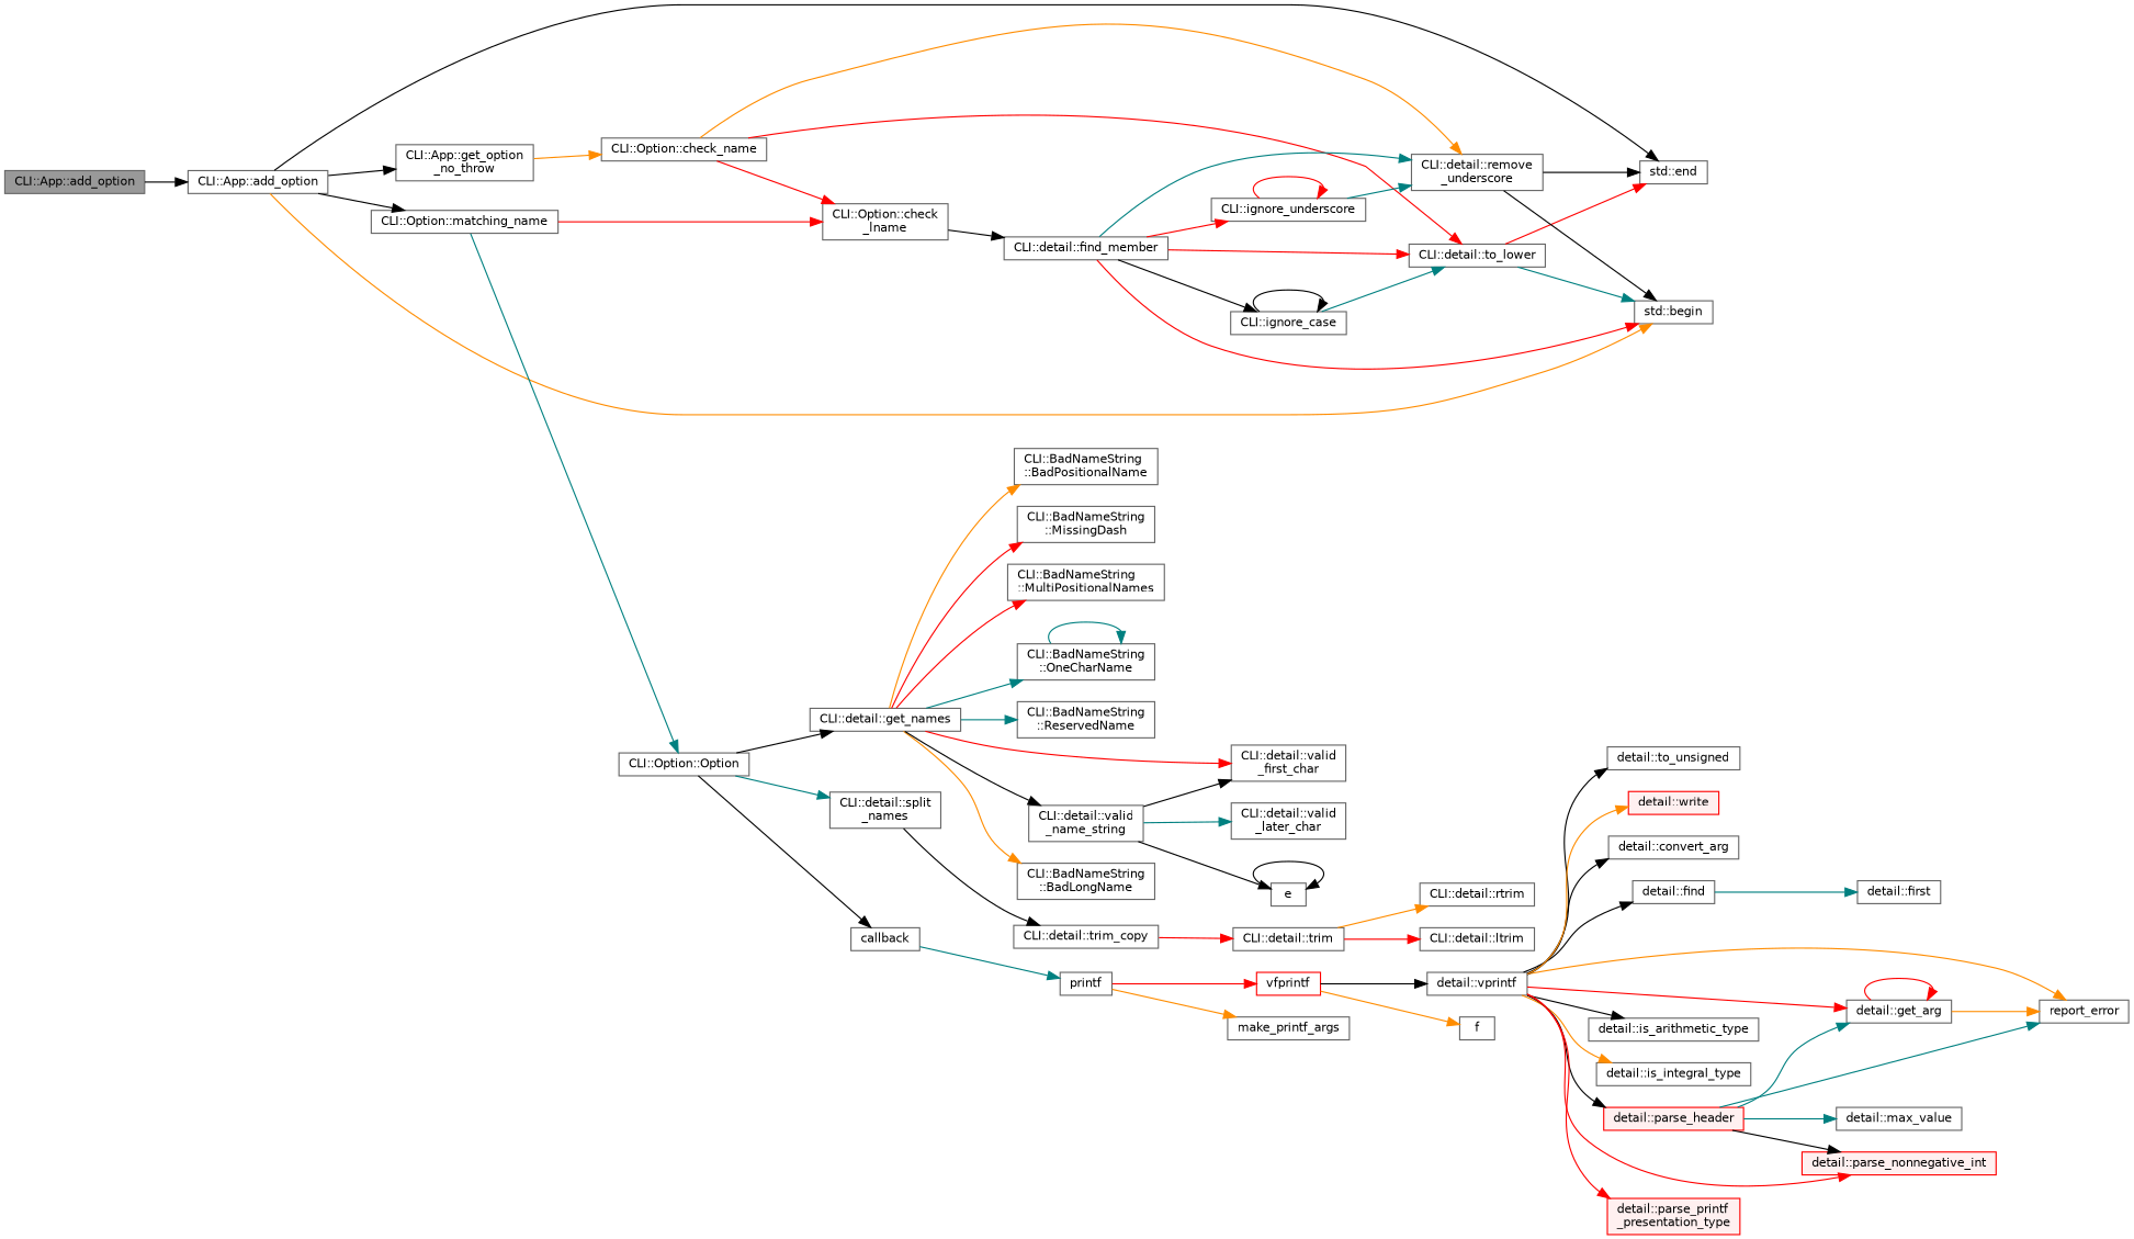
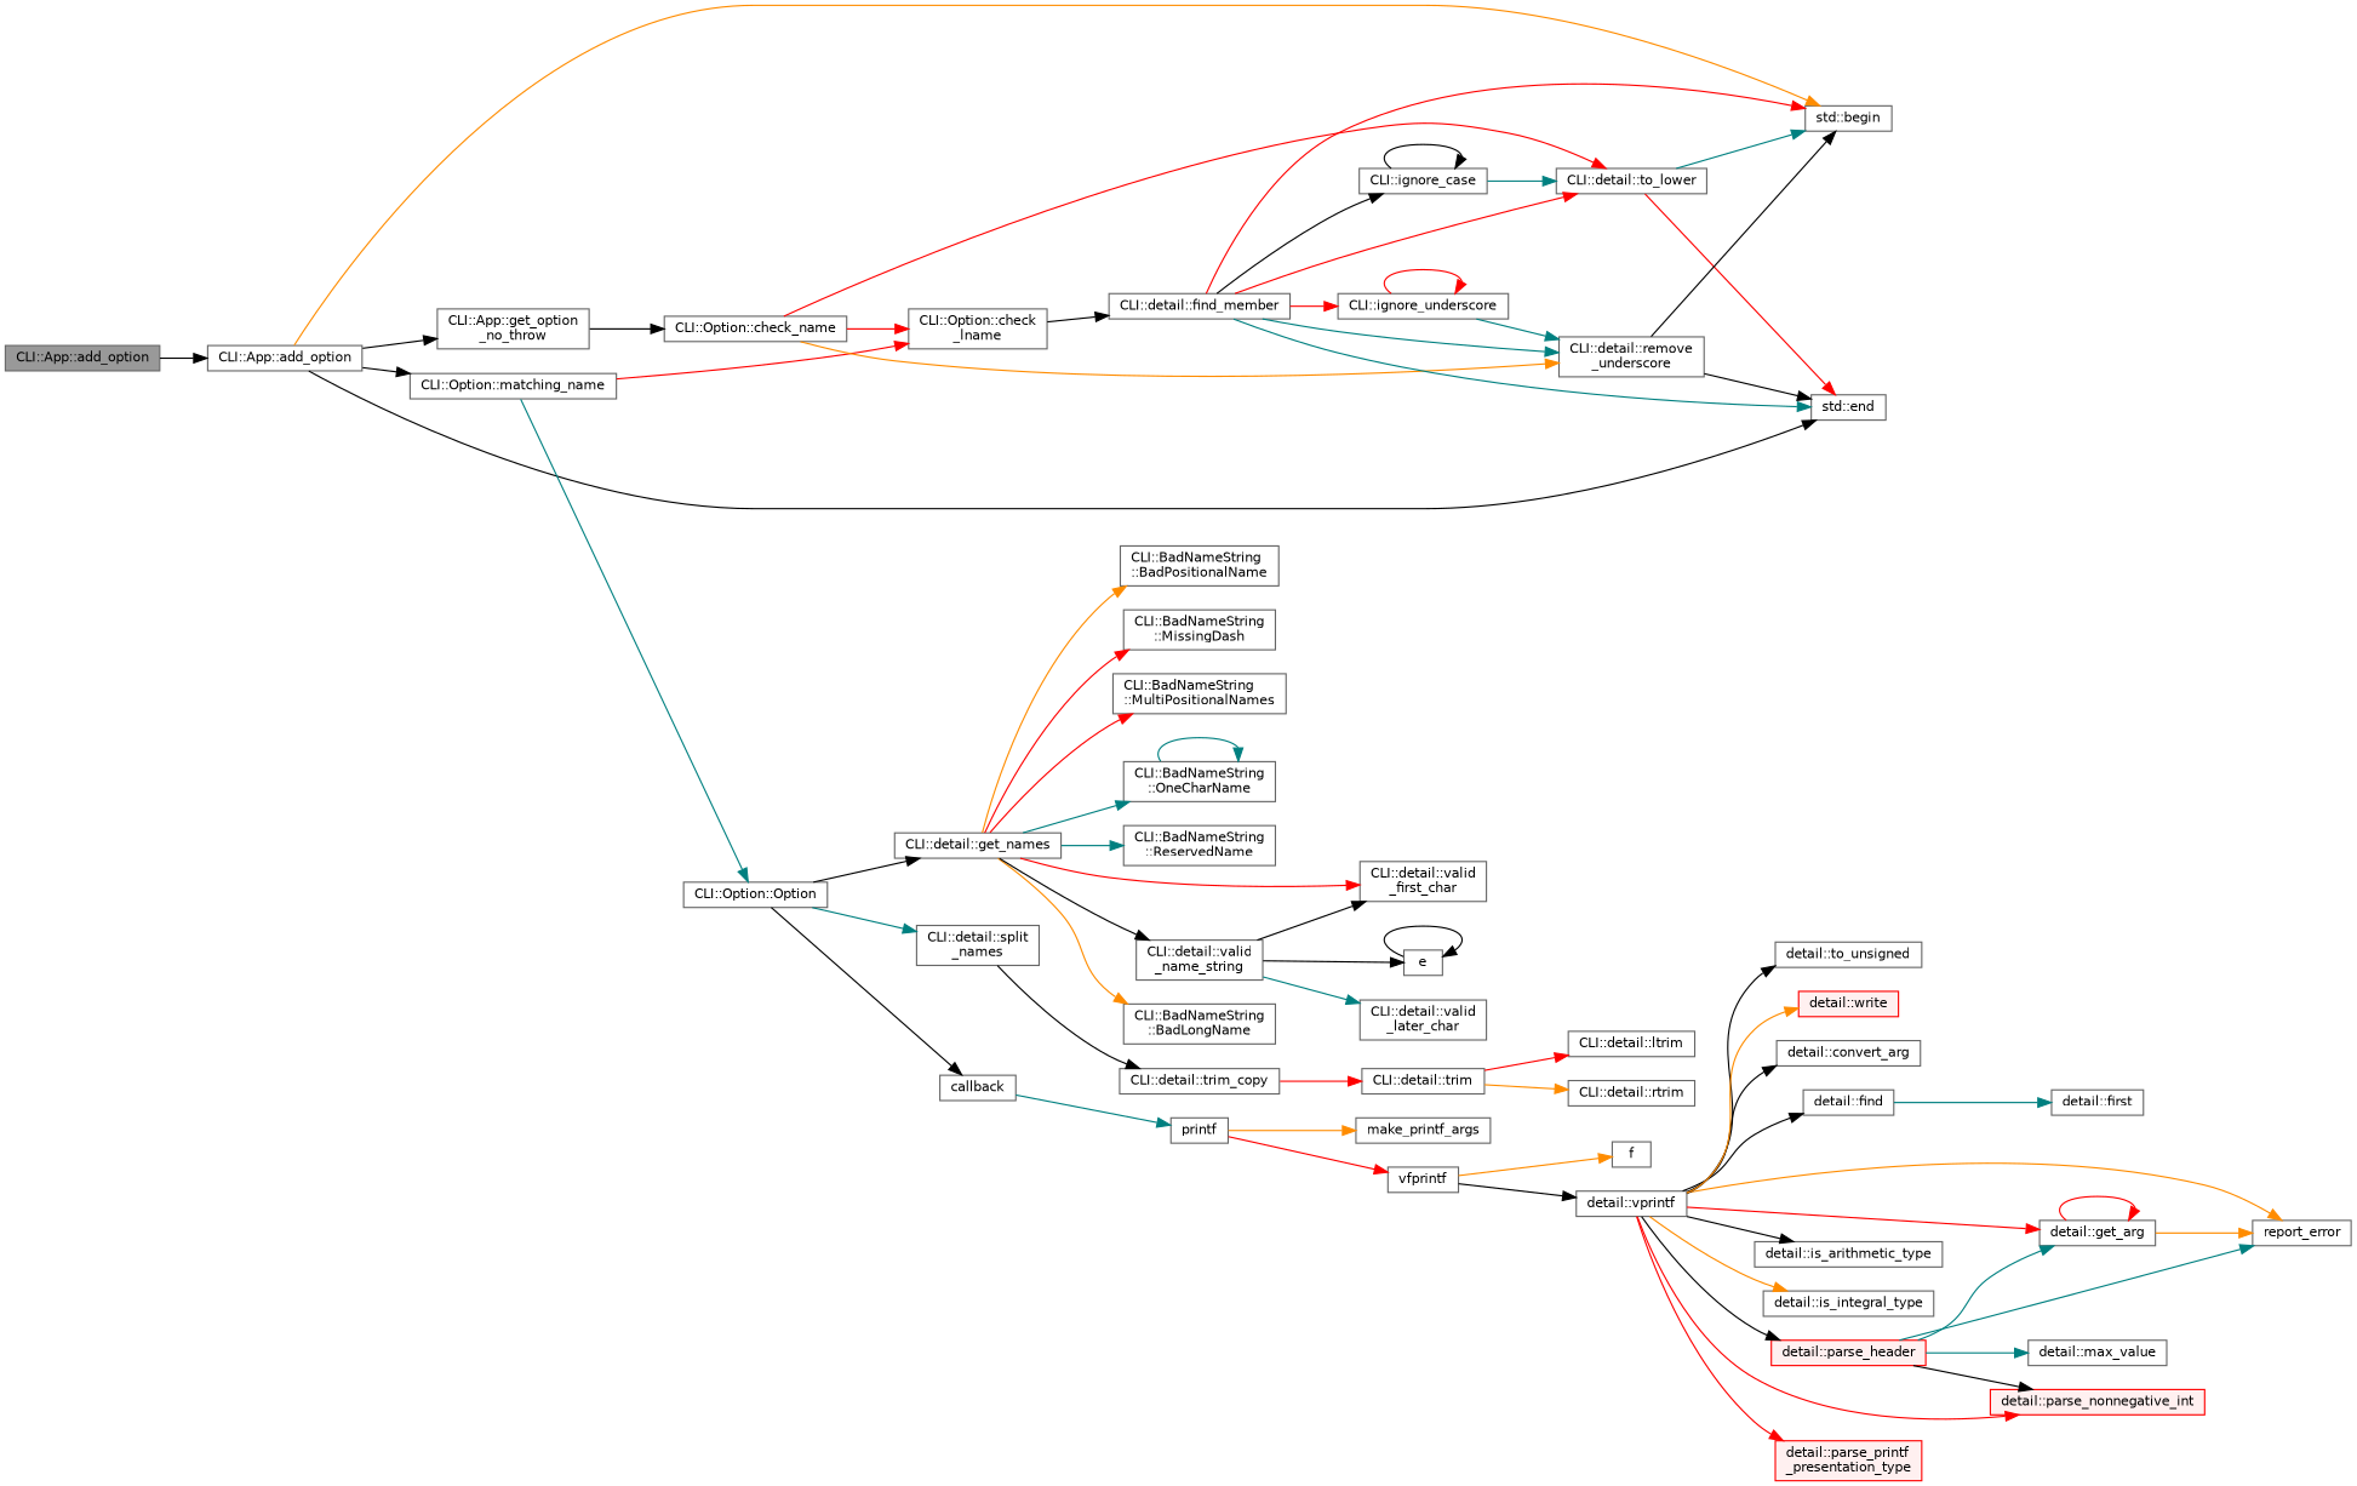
  digraph {
    rankdir=LR
    node [color=grey40 fillcolor=white fontname=Helvetica fontsize=10 shape=box style=filled]
    edge [color=black fontname=Helvetica fontsize=10 labelfontname=Helvetica labelfontsize=10 style=solid]
    n1 [color=gray40 fillcolor=grey60 fontcolor=black height=0.2 label="CLI::App::add_option" width=0.4]
    n2 [height=0.2 label="CLI::App::add_option" width=0.4]
    n3 [height=0.2 label="std::begin" width=0.4]
    n4 [height=0.2 label="std::end" width=0.4]
    n5 [height=0.2 label="CLI::App::get_option\l_no_throw" width=0.4]
    n6 [height=0.2 label="CLI::Option::matching_name" width=0.4]
    n7 [height=0.2 label="CLI::Option::check_name" width=0.4]
    n8 [height=0.2 label="CLI::Option::check\l_lname" width=0.4]
    n9 [height=0.2 label="CLI::Option::Option" width=0.4]
    n10 [height=0.2 label="CLI::detail::to_lower" width=0.4]
    n11 [height=0.2 label="CLI::detail::remove\l_underscore" width=0.4]
    n12 [height=0.2 label="CLI::detail::find_member" width=0.4]
    n13 [height=0.2 label="CLI::ignore_case" width=0.4]
    n14 [height=0.2 label="CLI::ignore_underscore" width=0.4]
    n15 [height=0.2 label=callback width=0.4]
    n16 [height=0.2 label="CLI::detail::get_names" width=0.4]
    n17 [height=0.2 label="CLI::detail::split\l_names" width=0.4]
    n18 [height=0.2 label=printf width=0.4]
    n19 [height=0.2 label="CLI::BadNameString\l::BadLongName" width=0.4]
    n20 [height=0.2 label="CLI::BadNameString\l::BadPositionalName" width=0.4]
    n21 [height=0.2 label="CLI::BadNameString\l::MissingDash" width=0.4]
    n22 [height=0.2 label="CLI::BadNameString\l::MultiPositionalNames" width=0.4]
    n23 [height=0.2 label="CLI::BadNameString\l::OneCharName" width=0.4]
    n24 [height=0.2 label="CLI::BadNameString\l::ReservedName" width=0.4]
    n25 [height=0.2 label="CLI::detail::valid\l_first_char" width=0.4]
    n26 [height=0.2 label="CLI::detail::valid\l_name_string" width=0.4]
    n27 [height=0.2 label="CLI::detail::trim_copy" width=0.4]
    n28 [height=0.2 label=make_printf_args width=0.4]
-   n29 [color=red height=0.2 label=vfprintf width=0.4]
+   n29 [height=0.2 label=vfprintf width=0.4]
    n30 [height=0.2 label=f width=0.4]
    n31 [height=0.2 label="detail::vprintf" width=0.4]
    n32 [height=0.2 label="detail::convert_arg" width=0.4]
    n33 [height=0.2 label="detail::find" width=0.4]
    n34 [height=0.2 label="detail::get_arg" width=0.4]
    n35 [height=0.2 label=report_error width=0.4]
    n36 [height=0.2 label="detail::is_arithmetic_type" width=0.4]
    n37 [height=0.2 label="detail::is_integral_type" width=0.4]
    n38 [color=red fillcolor="#FFF0F0" height=0.2 label="detail::parse_header" width=0.4]
    n39 [color=red fillcolor="#FFF0F0" height=0.2 label="detail::parse_nonnegative_int" width=0.4]
    n40 [color=red fillcolor="#FFF0F0" height=0.2 label="detail::parse_printf\l_presentation_type" width=0.4]
    n41 [height=0.2 label="detail::to_unsigned" width=0.4]
    n42 [color=red fillcolor="#FFF0F0" height=0.2 label="detail::write" width=0.4]
    n43 [height=0.2 label="detail::first" width=0.4]
    n44 [height=0.2 label="detail::max_value" width=0.4]
    n45 [height=0.2 label=e width=0.4]
    n46 [height=0.2 label="CLI::detail::valid\l_later_char" width=0.4]
    n47 [height=0.2 label="CLI::detail::trim" width=0.4]
    n48 [height=0.2 label="CLI::detail::ltrim" width=0.4]
    n49 [height=0.2 label="CLI::detail::rtrim" width=0.4]
    n1 -> n2
    n2 -> n3 [color=darkorange]
    n2 -> n4
    n2 -> n5
    n2 -> n6
-   n5 -> n7 [color=darkorange]
+   n5 -> n7
    n6 -> n8 [color=red]
    n6 -> n9 [color=teal]
    n7 -> n8 [color=red]
    n7 -> n10 [color=red]
    n7 -> n11 [color=darkorange]
    n8 -> n12
    n9 -> n15
    n9 -> n16
    n9 -> n17 [color=teal]
    n10 -> n3 [color=teal]
    n10 -> n4 [color=red]
    n11 -> n3
    n11 -> n4
    n12 -> n3 [color=red]
+   n12 -> n4 [color=teal]
    n12 -> n10 [color=red]
    n12 -> n11 [color=teal]
    n12 -> n13
    n12 -> n14 [color=red]
    n13 -> n10 [color=teal]
    n13 -> n13
    n14 -> n11 [color=teal]
    n14 -> n14 [color=red]
    n15 -> n18 [color=teal]
    n16 -> n19 [color=darkorange]
    n16 -> n20 [color=darkorange]
    n16 -> n21 [color=red]
    n16 -> n22 [color=red]
    n16 -> n23 [color=teal]
    n16 -> n24 [color=teal]
    n16 -> n25 [color=red]
    n16 -> n26
    n17 -> n27
    n18 -> n28 [color=darkorange]
    n18 -> n29 [color=red]
    n23 -> n23 [color=teal]
    n26 -> n25
    n26 -> n45
    n26 -> n46 [color=teal]
    n27 -> n47 [color=red]
    n29 -> n30 [color=darkorange]
    n29 -> n31
    n31 -> n32
    n31 -> n33
    n31 -> n34 [color=red]
    n31 -> n35 [color=darkorange]
    n31 -> n36
    n31 -> n37 [color=darkorange]
    n31 -> n38
    n31 -> n39 [color=red]
    n31 -> n40 [color=red]
    n31 -> n41
    n31 -> n42 [color=darkorange]
    n33 -> n43 [color=teal]
    n34 -> n34 [color=red]
    n34 -> n35 [color=darkorange]
    n38 -> n34 [color=teal]
    n38 -> n35 [color=teal]
    n38 -> n39
    n38 -> n44 [color=teal]
    n45 -> n45
    n47 -> n48 [color=red]
    n47 -> n49 [color=darkorange]
  }
